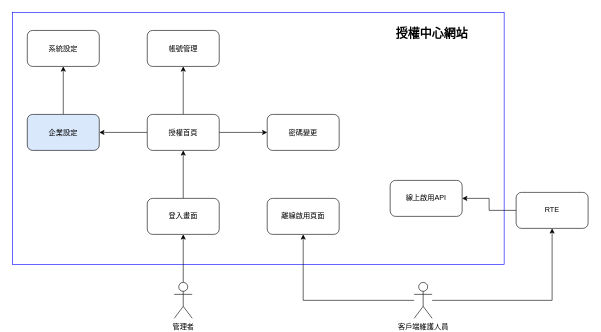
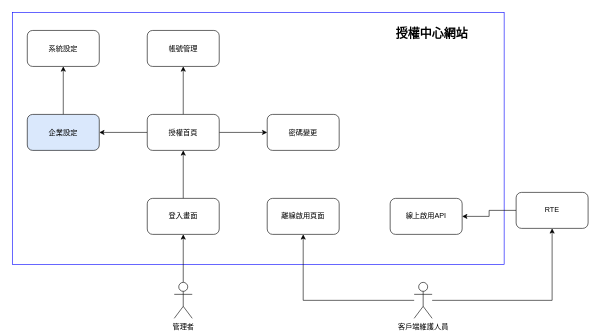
  <mxCell id="0" />
  <mxCell id="1" parent="0" />
  <mxCell id="2" value="" style="rounded=0;whiteSpace=wrap;html=1;strokeColor=#0000FF;" vertex="1" parent="1"><mxGeometry x="20" y="20" width="820" height="420" as="geometry" /></mxCell>
  <mxCell id="3" style="edgeStyle=orthogonalEdgeStyle;rounded=0;orthogonalLoop=1;jettySize=auto;html=1;" edge="1" parent="1" source="4" target="9"><mxGeometry relative="1" as="geometry" /></mxCell>
  <mxCell id="4" value="管理者" style="shape=umlActor;verticalLabelPosition=bottom;verticalAlign=top;html=1;outlineConnect=0;" vertex="1" parent="1"><mxGeometry x="290" y="470" width="30" height="60" as="geometry" /></mxCell>
  <mxCell id="5" style="edgeStyle=orthogonalEdgeStyle;rounded=0;orthogonalLoop=1;jettySize=auto;html=1;entryX=0.5;entryY=1;entryDx=0;entryDy=0;" edge="1" parent="1" source="7" target="19"><mxGeometry relative="1" as="geometry" /></mxCell>
  <mxCell id="6" style="edgeStyle=orthogonalEdgeStyle;rounded=0;orthogonalLoop=1;jettySize=auto;html=1;entryX=0.5;entryY=1;entryDx=0;entryDy=0;" edge="1" parent="1" source="7" target="22"><mxGeometry relative="1" as="geometry" /></mxCell>
  <mxCell id="7" value="客戶端維護人員" style="shape=umlActor;verticalLabelPosition=bottom;verticalAlign=top;html=1;outlineConnect=0;" vertex="1" parent="1"><mxGeometry x="690" y="470" width="30" height="60" as="geometry" /></mxCell>
  <mxCell id="8" value="" style="edgeStyle=orthogonalEdgeStyle;rounded=0;orthogonalLoop=1;jettySize=auto;html=1;" edge="1" parent="1" source="9" target="13"><mxGeometry relative="1" as="geometry" /></mxCell>
  <mxCell id="9" value="登入畫面" style="rounded=1;whiteSpace=wrap;html=1;" vertex="1" parent="1"><mxGeometry x="245" y="330" width="120" height="60" as="geometry" /></mxCell>
  <mxCell id="10" value="" style="edgeStyle=orthogonalEdgeStyle;rounded=0;orthogonalLoop=1;jettySize=auto;html=1;" edge="1" parent="1" source="13" target="15"><mxGeometry relative="1" as="geometry" /></mxCell>
  <mxCell id="11" value="" style="edgeStyle=orthogonalEdgeStyle;rounded=0;orthogonalLoop=1;jettySize=auto;html=1;" edge="1" parent="1" source="13" target="17"><mxGeometry relative="1" as="geometry" /></mxCell>
  <mxCell id="12" value="" style="edgeStyle=orthogonalEdgeStyle;rounded=0;orthogonalLoop=1;jettySize=auto;html=1;" edge="1" parent="1" source="13" target="18"><mxGeometry relative="1" as="geometry" /></mxCell>
  <mxCell id="13" value="授權首頁" style="rounded=1;whiteSpace=wrap;html=1;" vertex="1" parent="1"><mxGeometry x="245" y="190" width="120" height="60" as="geometry" /></mxCell>
  <mxCell id="14" value="" style="edgeStyle=orthogonalEdgeStyle;rounded=0;orthogonalLoop=1;jettySize=auto;html=1;" edge="1" parent="1" source="15" target="16"><mxGeometry relative="1" as="geometry" /></mxCell>
  <mxCell id="15" value="企業設定" style="rounded=1;whiteSpace=wrap;html=1;fillColor=#dae8fc;" vertex="1" parent="1"><mxGeometry x="45" y="190" width="120" height="60" as="geometry" /></mxCell>
  <mxCell id="16" value="系統設定" style="rounded=1;whiteSpace=wrap;html=1;" vertex="1" parent="1"><mxGeometry x="45" y="50" width="120" height="60" as="geometry" /></mxCell>
  <mxCell id="17" value="帳號管理" style="rounded=1;whiteSpace=wrap;html=1;" vertex="1" parent="1"><mxGeometry x="245" y="50" width="120" height="60" as="geometry" /></mxCell>
  <mxCell id="18" value="密碼變更" style="rounded=1;whiteSpace=wrap;html=1;" vertex="1" parent="1"><mxGeometry x="445" y="190" width="120" height="60" as="geometry" /></mxCell>
  <mxCell id="19" value="離線啟用頁面" style="rounded=1;whiteSpace=wrap;html=1;" vertex="1" parent="1"><mxGeometry x="445" y="330" width="120" height="60" as="geometry" /></mxCell>
- <mxCell id="20" value="線上啟用API" style="rounded=1;whiteSpace=wrap;html=1;" vertex="1" parent="1"><mxGeometry x="650" y="300" width="120" height="60" as="geometry" /></mxCell>
+ <mxCell id="20" value="線上啟用API" style="rounded=1;whiteSpace=wrap;html=1;" vertex="1" parent="1"><mxGeometry x="650" y="330" width="120" height="60" as="geometry" /></mxCell>
  <mxCell id="21" style="edgeStyle=orthogonalEdgeStyle;rounded=0;orthogonalLoop=1;jettySize=auto;html=1;" edge="1" parent="1" source="22" target="20"><mxGeometry relative="1" as="geometry" /></mxCell>
  <mxCell id="22" value="RTE" style="rounded=1;whiteSpace=wrap;html=1;" vertex="1" parent="1"><mxGeometry x="860" y="320" width="120" height="60" as="geometry" /></mxCell>
  <mxCell id="23" value="授權中心網站" style="text;html=1;strokeColor=none;fillColor=none;align=center;verticalAlign=middle;whiteSpace=wrap;rounded=0;fontSize=20;fontStyle=1" vertex="1" parent="1"><mxGeometry x="600" y="40" width="240" height="30" as="geometry" /></mxCell>
